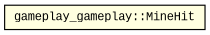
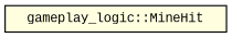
  digraph {
    rankdir=LR
    fontname="Liberation Mono"
-   n1 [color=black fillcolor=lightyellow fontname="Liberation Mono" fontsize=10 height=0.2 label="gameplay_gameplay::MineHit" shape=record style=filled width=0.4]
+   n1 [color=black fillcolor=lightyellow fontname="Liberation Mono" fontsize=10 height=0.2 label="gameplay_logic::MineHit" shape=record style=filled width=0.4]
  }
